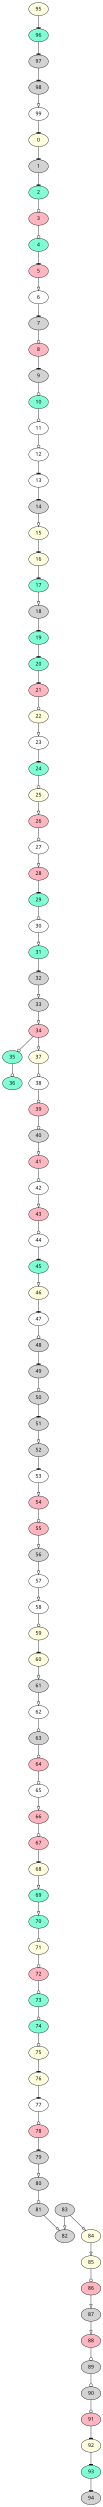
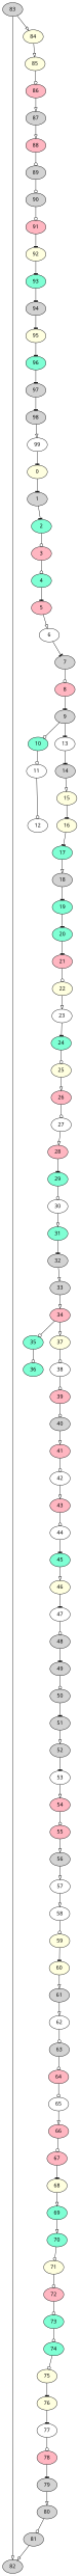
  strict digraph {
    fontname="Noto Sans"
    node [delay=10 fillcolor=lightgrey fontname="Noto Sans" style=filled]
    edge [arrowhead=odot fontname="Noto Sans" weight=0.0]
    0 [delay=5 fillcolor=lightyellow]
    1 [delay=2]
    2 [delay=5 fillcolor=aquamarine]
    3 [delay=3 fillcolor=lightpink]
    4 [delay=8 fillcolor=aquamarine]
    5 [delay=2 fillcolor=lightpink]
    6 [delay=4 fillcolor=white]
    7 [delay=5]
    8 [delay=8 fillcolor=lightpink]
    9 [delay=6]
    10 [delay=1 fillcolor=aquamarine]
    11 [delay=3 fillcolor=white]
    12 [delay=5 fillcolor=white]
    13 [delay=2 fillcolor=white]
    14 [delay=6]
    15 [fillcolor=lightyellow]
    16 [delay=3 fillcolor=lightyellow]
    17 [delay=9 fillcolor=aquamarine]
    18 [delay=7]
    19 [delay=6 fillcolor=aquamarine]
    20 [delay=7 fillcolor=aquamarine]
    21 [delay=7 fillcolor=lightpink]
    22 [delay=9 fillcolor=lightyellow]
    23 [delay=7 fillcolor=white]
    24 [delay=8 fillcolor=aquamarine]
    25 [delay=5 fillcolor=lightyellow]
    26 [fillcolor=lightpink]
    27 [delay=5 fillcolor=white]
    28 [delay=1 fillcolor=lightpink]
    29 [fillcolor=aquamarine]
    30 [fillcolor=white]
    31 [delay=8 fillcolor=aquamarine]
    32 [delay=6]
    33 [delay=3]
    34 [delay=7 fillcolor=lightpink]
    35 [delay=3 fillcolor=aquamarine]
    37 [fillcolor=lightyellow]
    36 [delay=8 fillcolor=aquamarine]
    38 [fillcolor=white]
    39 [delay=6 fillcolor=lightpink]
    40 [delay=9]
    41 [delay=4 fillcolor=lightpink]
    42 [delay=3 fillcolor=white]
    43 [delay=2 fillcolor=lightpink]
    44 [delay=4 fillcolor=white]
    45 [delay=8 fillcolor=aquamarine]
    46 [delay=3 fillcolor=lightyellow]
    47 [delay=9 fillcolor=white]
    48
    49 [delay=7]
    50 [delay=6]
    51 [delay=9]
    52 [delay=3]
    53 [delay=8 fillcolor=white]
    54 [delay=2 fillcolor=lightpink]
    55 [delay=9 fillcolor=lightpink]
    56 [delay=1]
    57 [delay=7 fillcolor=white]
    58 [delay=3 fillcolor=white]
    59 [delay=6 fillcolor=lightyellow]
    60 [delay=4 fillcolor=lightyellow]
    61 [delay=9]
    62 [fillcolor=white]
    63 [delay=3]
    64 [delay=8 fillcolor=lightpink]
    65 [delay=9 fillcolor=white]
    66 [delay=2 fillcolor=lightpink]
    67 [delay=9 fillcolor=lightpink]
    68 [delay=1 fillcolor=lightyellow]
    69 [fillcolor=aquamarine]
    70 [fillcolor=aquamarine]
    71 [delay=9 fillcolor=lightyellow]
    72 [fillcolor=lightpink]
    73 [delay=1 fillcolor=aquamarine]
    74 [fillcolor=aquamarine]
    75 [delay=9 fillcolor=lightyellow]
    76 [delay=8 fillcolor=lightyellow]
    77 [delay=4 fillcolor=white]
    78 [delay=2 fillcolor=lightpink]
    79 [delay=9]
    80
    81 [delay=8]
    82 [delay=8]
    83 [delay=5]
    84 [fillcolor=lightyellow]
    85 [fillcolor=lightyellow]
    86 [delay=9 fillcolor=lightpink]
    87 [delay=9]
    88 [delay=3 fillcolor=lightpink]
    89 [delay=4]
    90 [delay=1]
    91 [delay=9 fillcolor=lightpink]
    92 [delay=4 fillcolor=lightyellow]
    93 [delay=1 fillcolor=aquamarine]
    94 [delay=7]
    95 [delay=8 fillcolor=lightyellow]
    96 [delay=6 fillcolor=aquamarine]
    97 [delay=1]
    98 [delay=3]
    99 [delay=4 fillcolor=white]
    0 -> 1 [arrowhead=tee weight=2.0]
    1 -> 2 [arrowhead=tee]
    2 -> 3 [weight=1.0]
    3 -> 4 [weight=2.0]
    4 -> 5 [arrowhead=tee weight=1.0]
    5 -> 6 [arrowhead=onormal]
    6 -> 7 [arrowhead=tee]
    7 -> 8 [weight=1.0]
    8 -> 9 [arrowhead=tee weight=2.0]
    9 -> 10 [weight=1.0]
    10 -> 11
    11 -> 12
-   12 -> 13 [arrowhead=tee weight=3.0]
+   9 -> 13 [arrowhead=tee weight=3.0]
    13 -> 14 [arrowhead=tee]
    14 -> 15 [arrowhead=onormal]
    15 -> 16 [arrowhead=tee weight=2.0]
    16 -> 17 [arrowhead=tee]
    17 -> 18 [arrowhead=onormal weight=3.0]
    18 -> 19 [arrowhead=tee weight=2.0]
    19 -> 20 [arrowhead=tee weight=1.0]
    20 -> 21 [arrowhead=tee weight=1.0]
    21 -> 22
    22 -> 23 [arrowhead=onormal]
    23 -> 24 [arrowhead=tee]
    24 -> 25 [weight=1.0]
    25 -> 26 [arrowhead=onormal weight=1.0]
    26 -> 27 [weight=1.0]
    27 -> 28 [arrowhead=onormal]
    28 -> 29 [arrowhead=tee weight=3.0]
    29 -> 30 [weight=1.0]
    30 -> 31 [arrowhead=onormal weight=2.0]
    31 -> 32 [arrowhead=tee weight=2.0]
    32 -> 33 [arrowhead=onormal]
    33 -> 34 [arrowhead=onormal weight=1.0]
    34 -> 35
    34 -> 37 [arrowhead=onormal weight=1.0]
    35 -> 36 [weight=3.0]
    37 -> 38 [weight=1.0]
    38 -> 39 [weight=1.0]
    39 -> 40 [weight=1.0]
    40 -> 41 [arrowhead=onormal weight=1.0]
    41 -> 42
    42 -> 43 [arrowhead=onormal]
    43 -> 44 [weight=3.0]
    44 -> 45 [arrowhead=tee]
    45 -> 46 [arrowhead=onormal]
    46 -> 47 [arrowhead=tee weight=2.0]
    47 -> 48 [weight=2.0]
    48 -> 49 [arrowhead=tee weight=1.0]
    49 -> 50 [weight=1.0]
    50 -> 51 [arrowhead=tee weight=1.0]
    51 -> 52 [arrowhead=onormal]
    52 -> 53 [arrowhead=tee]
    53 -> 54 [arrowhead=onormal weight=3.0]
    54 -> 55
    55 -> 56 [arrowhead=onormal weight=2.0]
    56 -> 57 [arrowhead=onormal weight=1.0]
    57 -> 58 [arrowhead=onormal]
    58 -> 59 [weight=1.0]
    59 -> 60 [arrowhead=tee]
    60 -> 61 [arrowhead=onormal weight=2.0]
    61 -> 62 [arrowhead=onormal weight=1.0]
    62 -> 63 [weight=2.0]
    63 -> 64
    64 -> 65 [weight=1.0]
    65 -> 66 [arrowhead=onormal weight=1.0]
    66 -> 67
    67 -> 68 [arrowhead=tee weight=1.0]
    68 -> 69 [arrowhead=onormal weight=3.0]
    69 -> 70 [arrowhead=onormal weight=1.0]
    70 -> 71
    71 -> 72 [weight=1.0]
    72 -> 73 [weight=2.0]
    73 -> 74 [weight=1.0]
    74 -> 75
    75 -> 76 [arrowhead=tee weight=1.0]
    76 -> 77 [arrowhead=tee weight=2.0]
    77 -> 78 [weight=1.0]
    78 -> 79 [arrowhead=tee weight=1.0]
    79 -> 80 [arrowhead=onormal weight=1.0]
    80 -> 81
    81 -> 82 [arrowhead=onormal]
    83 -> 82 [arrowhead=onormal weight=3.0]
    83 -> 84 [arrowhead=onormal weight=1.0]
    84 -> 85 [arrowhead=onormal]
    85 -> 86
    86 -> 87 [arrowhead=onormal]
    87 -> 88 [arrowhead=onormal weight=2.0]
    88 -> 89 [weight=2.0]
    89 -> 90 [weight=2.0]
    90 -> 91
    91 -> 92 [arrowhead=tee weight=2.0]
    92 -> 93 [arrowhead=tee]
    93 -> 94 [arrowhead=tee]
+   94 -> 95 [arrowhead=tee weight=1.0]
    95 -> 96 [arrowhead=tee weight=2.0]
    96 -> 97 [arrowhead=tee weight=1.0]
    97 -> 98 [arrowhead=tee weight=1.0]
    98 -> 99 [arrowhead=onormal]
    99 -> 0 [arrowhead=tee weight=2.0]
  }
